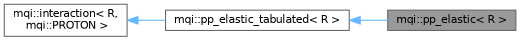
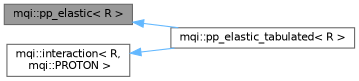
  digraph {
    rankdir=LR
    node [color=gray40 fillcolor=white fontname=Helvetica fontsize=10 shape=box style=filled]
    edge [color=steelblue1 dir=back fontname=Helvetica fontsize=10 labelfontname=Helvetica labelfontsize=10 style=solid]
    n1 [fillcolor=grey60 fontcolor=black height=0.2 label="mqi::pp_elastic\< R \>" width=0.4]
    n2 [height=0.2 label="mqi::pp_elastic_tabulated\< R \>" width=0.4]
    n3 [height=0.2 label="mqi::interaction\< R,\l mqi::PROTON \>" width=0.4]
-   n2 -> n1
+   n1 -> n2
    n3 -> n2
  }
